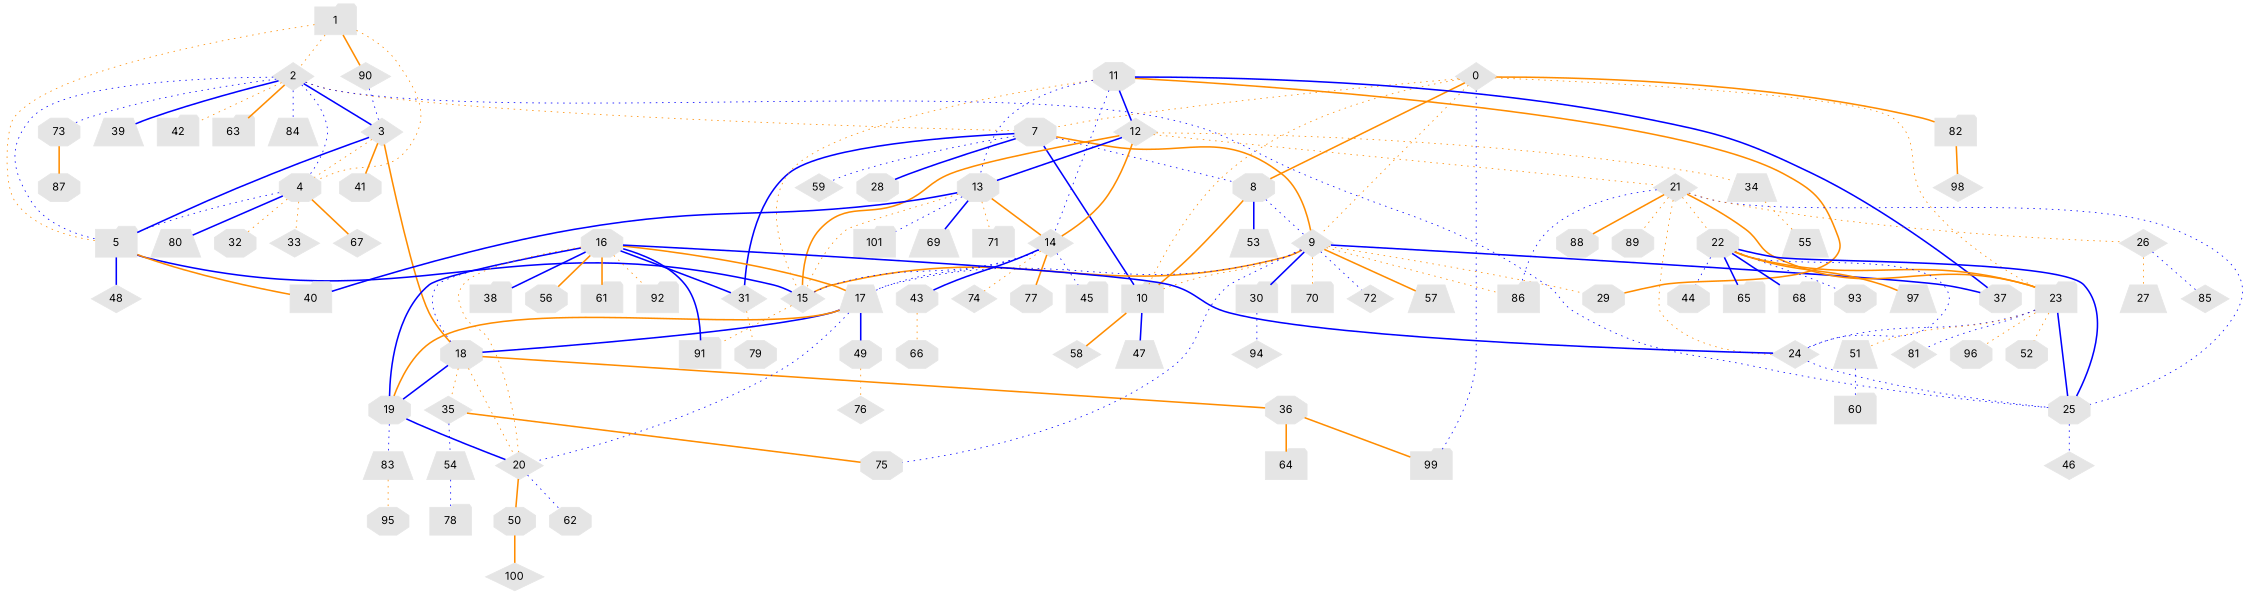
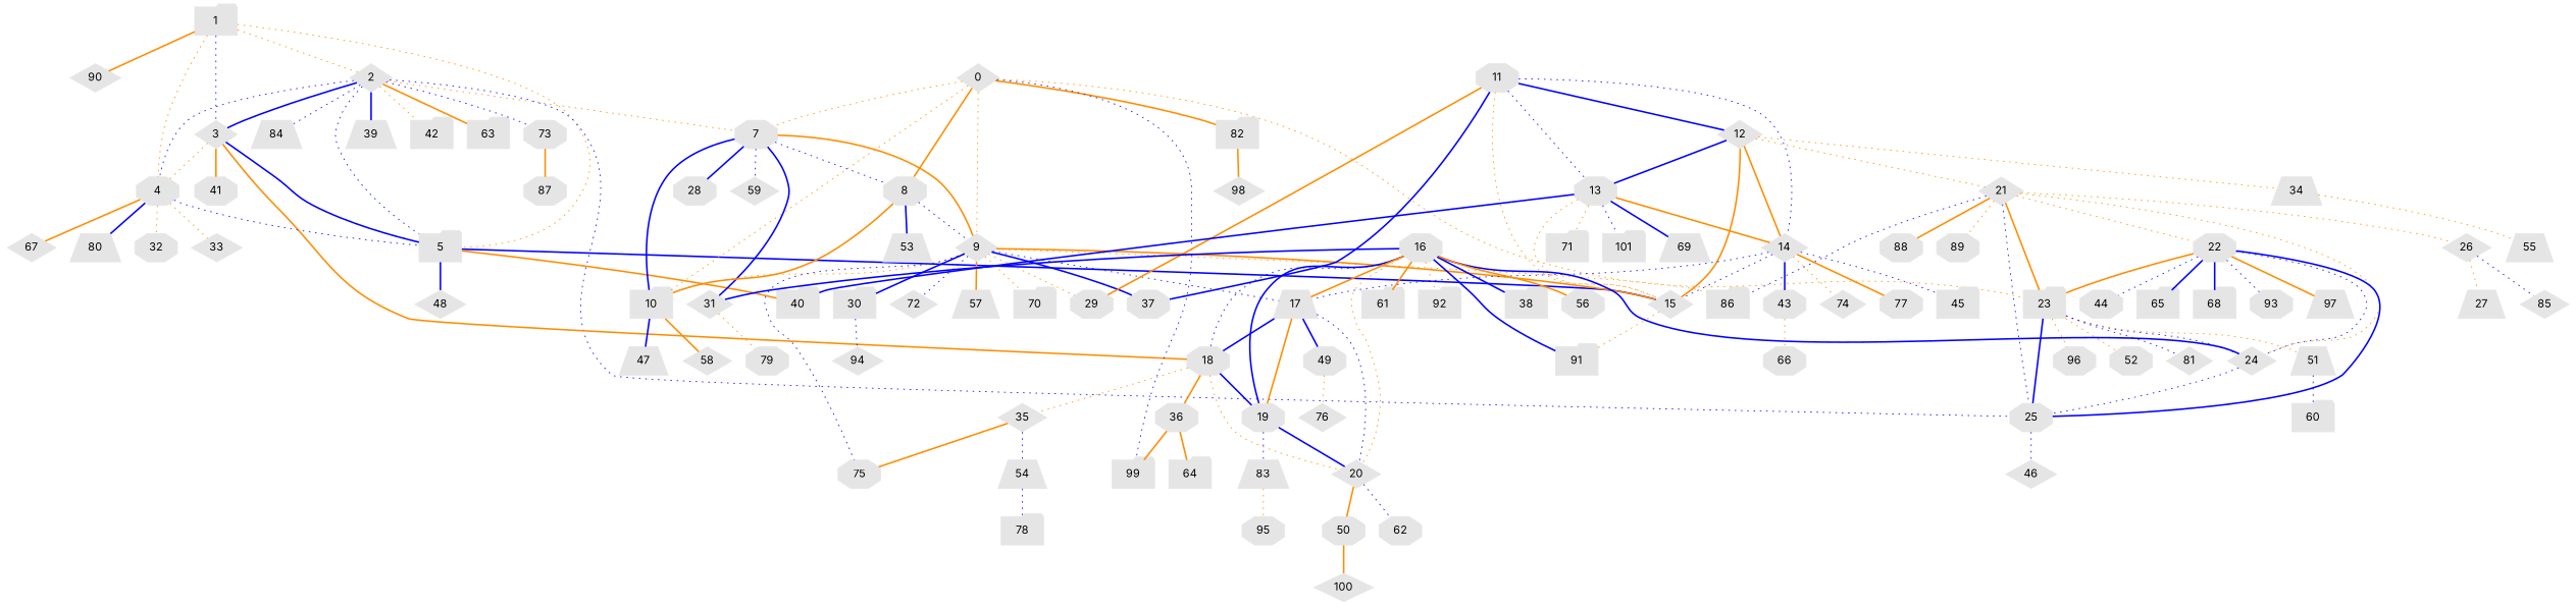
  graph {
    fontname=Inter
    node [color=gray90 fontname=Inter shape=octagon style=filled]
    edge [color=darkorange fontname=Inter style=dotted]
    1 [shape=folder]
    2 [shape=diamond]
    3 [shape=diamond]
    4
    5 [shape=folder]
    90 [shape=diamond]
    7
    25
    39 [shape=trapezium]
    42 [shape=folder]
    63 [shape=folder]
    73
    84 [shape=trapezium]
    18
    41
    32
    33 [shape=diamond]
    67 [shape=diamond]
    80 [shape=trapezium]
    15 [shape=diamond]
    40 [shape=folder]
    48 [shape=diamond]
    8
    9 [shape=diamond]
    10 [shape=folder]
    28
    31 [shape=diamond]
    59 [shape=diamond]
    46 [shape=diamond]
    87
    19
    20 [shape=diamond]
    35 [shape=diamond]
    36
    91 [shape=folder]
    n36 [label=0 shape=diamond]
    23 [shape=folder]
    82 [shape=folder]
    99 [shape=folder]
    53 [shape=trapezium]
    17 [shape=trapezium]
    29
    30 [shape=folder]
    37
    57 [shape=trapezium]
    70 [shape=folder]
    72 [shape=diamond]
    75
    86 [shape=folder]
    47 [shape=trapezium]
    58 [shape=diamond]
    24 [shape=diamond]
    51 [shape=trapezium]
    52
    81 [shape=diamond]
    96
    98 [shape=diamond]
    79
    49
    94 [shape=diamond]
    11
    12 [shape=diamond]
    13
    14 [shape=diamond]
    21 [shape=diamond]
    34 [shape=trapezium]
    69 [shape=trapezium]
    71 [shape=folder]
    101 [shape=folder]
    43
    45 [shape=folder]
    74 [shape=diamond]
    77
    22
    26 [shape=diamond]
    88
    89
    55 [shape=trapezium]
    66
    16
    38 [shape=folder]
    56
    61 [shape=folder]
    92 [shape=folder]
    83 [shape=trapezium]
    50
    62
    76 [shape=diamond]
    54 [shape=trapezium]
    64 [shape=folder]
    95
    100 [shape=diamond]
    44
    65 [shape=folder]
    68 [shape=folder]
    93
    97 [shape=trapezium]
    27 [shape=trapezium]
    85 [shape=diamond]
    60 [shape=folder]
    78 [shape=folder]
    1 -- 2
-   90 -- 3 [color=blue]
+   1 -- 3 [color=blue]
    1 -- 4
    1 -- 5
    1 -- 90 [style=bold]
    2 -- 3 [color=blue style=bold]
    2 -- 4 [color=blue]
    2 -- 5 [color=blue]
    2 -- 7
    2 -- 25 [color=blue]
    2 -- 39 [color=blue style=bold]
    2 -- 42
    2 -- 63 [style=bold]
    2 -- 73 [color=blue]
    2 -- 84 [color=blue]
    3 -- 4
    3 -- 5 [color=blue style=bold]
    3 -- 18 [style=bold]
    3 -- 41 [style=bold]
    4 -- 5 [color=blue]
    4 -- 32
    4 -- 33
    4 -- 67 [style=bold]
    4 -- 80 [color=blue style=bold]
    5 -- 15 [color=blue style=bold]
    5 -- 40 [style=bold]
    5 -- 48 [color=blue style=bold]
    7 -- 8 [color=blue]
    7 -- 9 [style=bold]
    7 -- 10 [color=blue style=bold]
    7 -- 28 [color=blue style=bold]
    7 -- 31 [color=blue style=bold]
    7 -- 59 [color=blue]
    25 -- 46 [color=blue]
    73 -- 87 [style=bold]
    18 -- 19 [color=blue style=bold]
    18 -- 20
    18 -- 35
    18 -- 36 [style=bold]
    15 -- 91
    8 -- 9 [color=blue]
    8 -- 10 [style=bold]
    8 -- 53 [color=blue style=bold]
    9 -- 15 [style=bold]
    9 -- 10
    9 -- 17 [color=blue]
    9 -- 29
    9 -- 30 [color=blue style=bold]
    9 -- 37 [color=blue style=bold]
    9 -- 57 [style=bold]
    9 -- 70
    9 -- 72 [color=blue]
    9 -- 75 [color=blue]
    9 -- 86
    10 -- 47 [color=blue style=bold]
    10 -- 58 [style=bold]
    31 -- 79
    19 -- 20 [color=blue style=bold]
    19 -- 83 [color=blue]
    20 -- 50 [style=bold]
    20 -- 62 [color=blue]
    35 -- 75 [style=bold]
    35 -- 54 [color=blue]
    36 -- 99 [style=bold]
    36 -- 64 [style=bold]
    n36 -- 7
    n36 -- 8 [style=bold]
    n36 -- 9
    n36 -- 10
    n36 -- 23
    n36 -- 82 [style=bold]
    n36 -- 99 [color=blue]
    23 -- 25 [color=blue style=bold]
    23 -- 24 [color=blue]
    23 -- 51
    23 -- 52
    23 -- 81 [color=blue]
    23 -- 96
    82 -- 98 [style=bold]
    17 -- 18 [color=blue style=bold]
    17 -- 19 [style=bold]
    17 -- 20 [color=blue]
    17 -- 49 [color=blue style=bold]
    30 -- 94 [color=blue]
    24 -- 25 [color=blue]
    51 -- 60 [color=blue]
    49 -- 76
    11 -- 15
    11 -- 29 [style=bold]
    11 -- 37 [color=blue style=bold]
    11 -- 12 [color=blue style=bold]
    11 -- 13 [color=blue]
    11 -- 14 [color=blue]
    12 -- 15 [style=bold]
    12 -- 13 [color=blue style=bold]
    12 -- 14 [style=bold]
    12 -- 21
    12 -- 34
    13 -- 15
    13 -- 40 [color=blue style=bold]
    13 -- 14 [style=bold]
    13 -- 69 [color=blue style=bold]
    13 -- 71
    13 -- 101 [color=blue]
    14 -- 15 [color=blue]
    14 -- 17 [color=blue]
    14 -- 43 [color=blue style=bold]
    14 -- 45 [color=blue]
    14 -- 74
    14 -- 77 [style=bold]
    21 -- 25 [color=blue]
    21 -- 23 [style=bold]
    21 -- 86 [color=blue]
    21 -- 24
    21 -- 22
    21 -- 26
    21 -- 88 [style=bold]
    21 -- 89
    34 -- 55
    43 -- 66
    22 -- 25 [color=blue style=bold]
    22 -- 23 [style=bold]
    22 -- 24 [color=blue]
    22 -- 44 [color=blue]
    22 -- 65 [color=blue style=bold]
    22 -- 68 [color=blue style=bold]
    22 -- 93 [color=blue]
    22 -- 97 [style=bold]
    26 -- 27
    26 -- 85 [color=blue]
    16 -- 18 [color=blue]
    16 -- 31 [color=blue style=bold]
    16 -- 19 [color=blue style=bold]
    16 -- 20
    16 -- 91 [color=blue style=bold]
    16 -- 17 [style=bold]
    16 -- 24 [color=blue style=bold]
    16 -- 38 [color=blue style=bold]
    16 -- 56 [style=bold]
    16 -- 61 [style=bold]
    16 -- 92
    83 -- 95
    50 -- 100 [style=bold]
    54 -- 78 [color=blue]
  }
